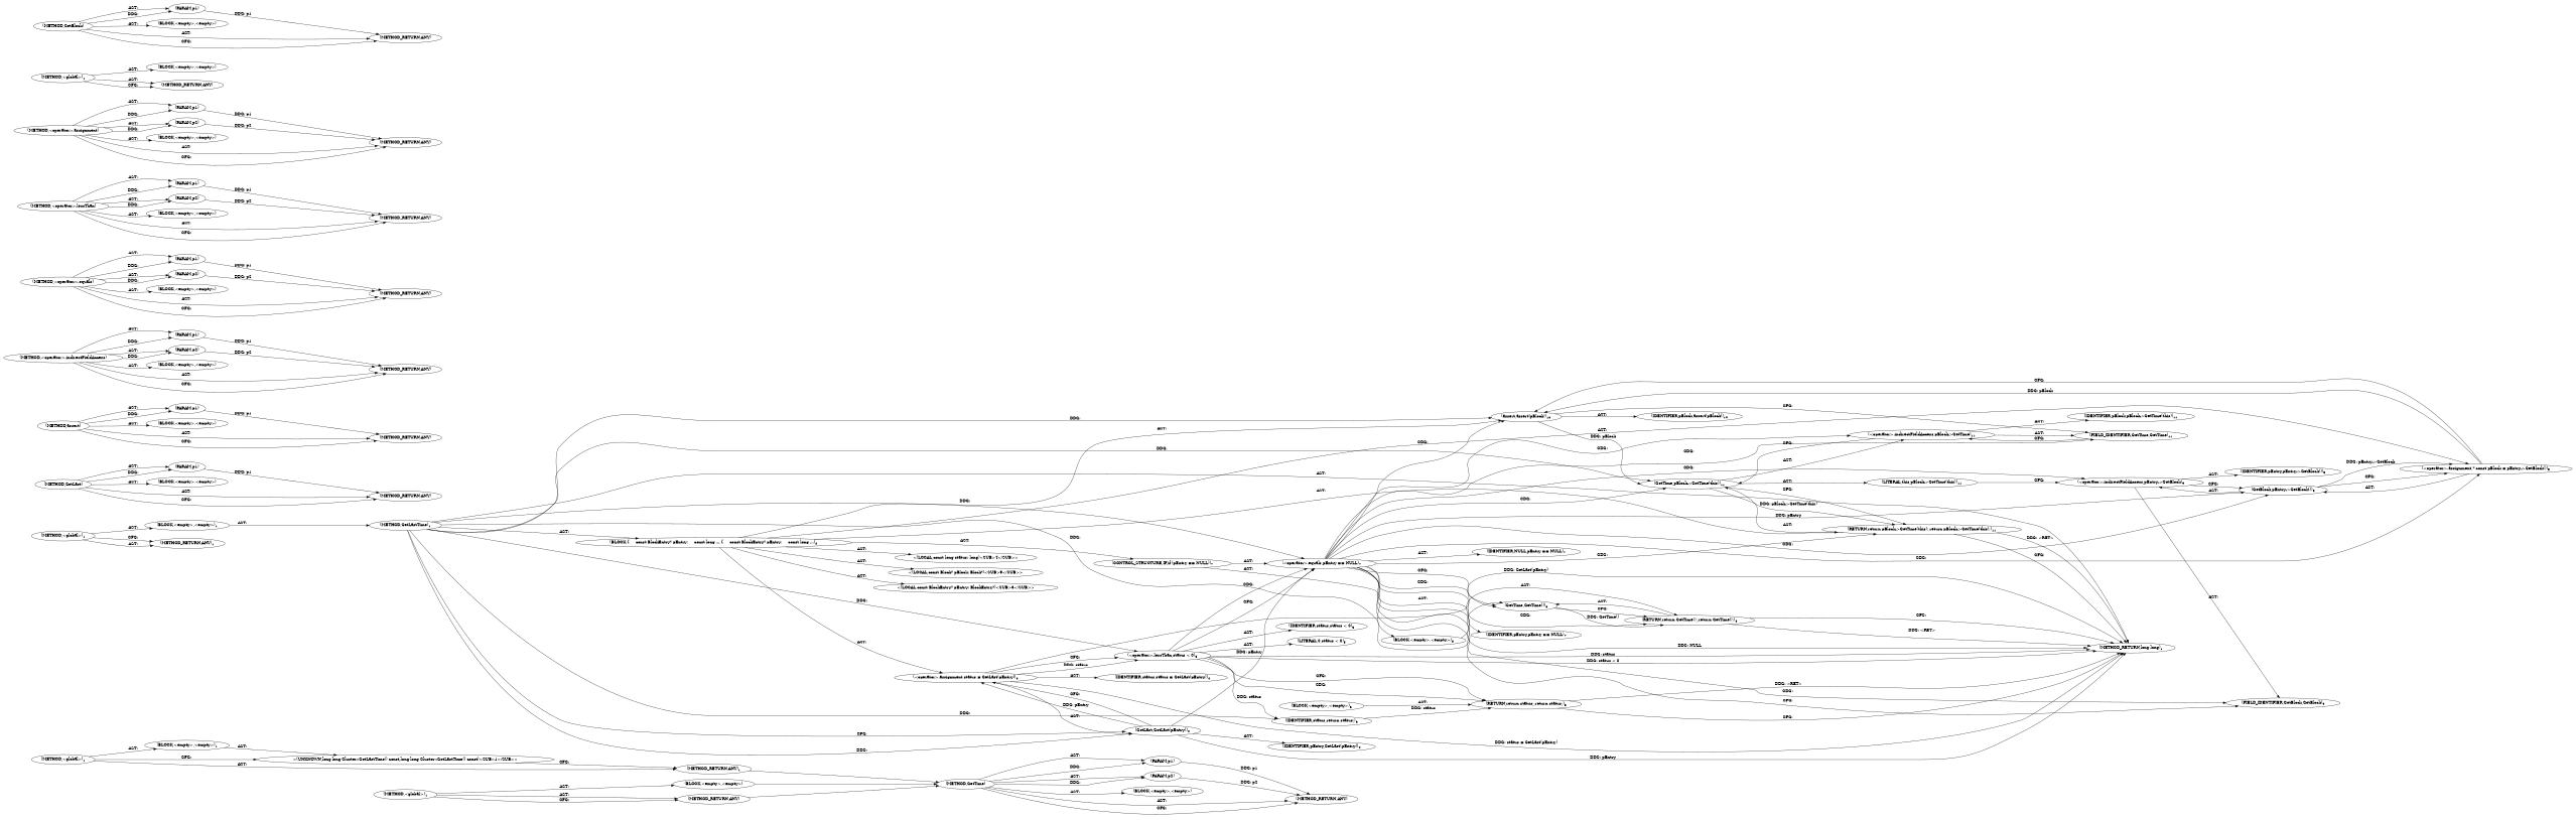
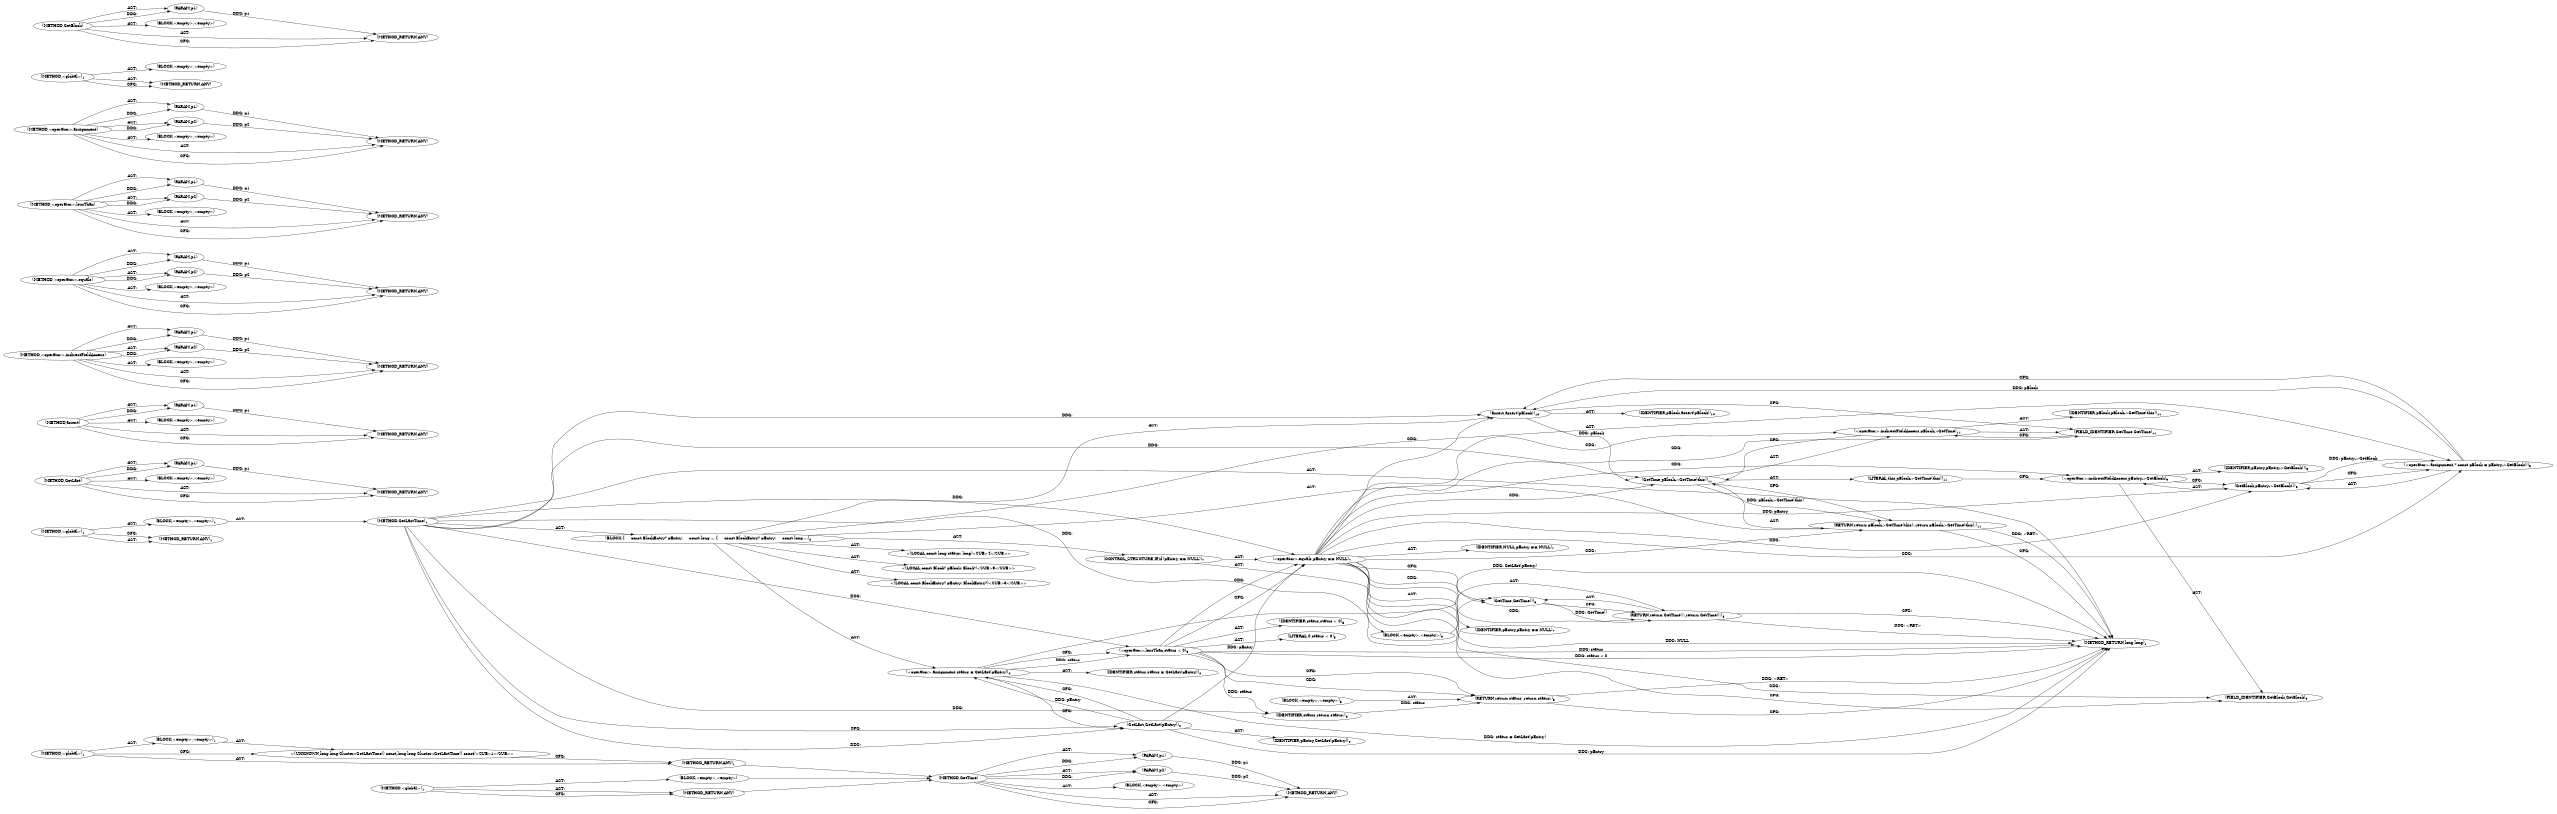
  digraph {
    rankdir=LR
    n1 [label=<(METHOD,GetTime)>]
    n2 [label=<(PARAM,p1)>]
    n3 [label=<(PARAM,p2)>]
    n4 [label=<(BLOCK,&lt;empty&gt;,&lt;empty&gt;)>]
    n5 [label=<(METHOD_RETURN,ANY)>]
    n6 [label=<(METHOD,&lt;global&gt;)<SUB>1</SUB>>]
    n7 [label=<(BLOCK,&lt;empty&gt;,&lt;empty&gt;)<SUB>1</SUB>>]
    n8 [label=<(METHOD_RETURN,ANY)<SUB>1</SUB>>]
    n9 [label=<(METHOD,GetLastTime)<SUB>1</SUB>>]
    n10 [label=<(BLOCK,{     const BlockEntry* pEntry;     const long ...,{     const BlockEntry* pEntry;     const long ...)<SUB>2</SUB>>]
    n11 [label=<(GetLast,GetLast(pEntry))<SUB>4</SUB>>]
    n12 [label=<(&lt;operator&gt;.lessThan,status &lt; 0)<SUB>5</SUB>>]
    n13 [label=<(IDENTIFIER,status,return status;)<SUB>6</SUB>>]
    n14 [label=<(&lt;operator&gt;.equals,pEntry == NULL)<SUB>7</SUB>>]
    n15 [label=<(GetTime,GetTime())<SUB>8</SUB>>]
    n16 [label=<(assert,assert(pBlock))<SUB>10</SUB>>]
    n17 [label=<(GetTime,pBlock-&gt;GetTime(this))<SUB>11</SUB>>]
    n18 [label=<(METHOD_RETURN,long long)<SUB>1</SUB>>]
    n19 [label="<(LOCAL,const BlockEntry* pEntry: BlockEntry*)<SUB>3</SUB>>"]
    n20 [label="<(LOCAL,const long status: long)<SUB>4</SUB>>"]
    n21 [label=<(&lt;operator&gt;.assignment,status = GetLast(pEntry))<SUB>4</SUB>>]
    n22 [label=<(CONTROL_STRUCTURE,IF,if (pEntry == NULL))<SUB>7</SUB>>]
    n23 [label="<(LOCAL,const Block* pBlock: Block*)<SUB>9</SUB>>"]
    n24 [label=<(&lt;operator&gt;.assignment,* const pBlock = pEntry-&gt;GetBlock())<SUB>9</SUB>>]
    n25 [label=<(RETURN,return pBlock-&gt;GetTime(this);,return pBlock-&gt;GetTime(this);)<SUB>11</SUB>>]
    n26 [label=<(IDENTIFIER,pEntry,GetLast(pEntry))<SUB>4</SUB>>]
    n27 [label=<(IDENTIFIER,status,status &lt; 0)<SUB>5</SUB>>]
    n28 [label=<(LITERAL,0,status &lt; 0)<SUB>5</SUB>>]
    n29 [label=<(RETURN,return status;,return status;)<SUB>6</SUB>>]
    n30 [label=<(IDENTIFIER,pEntry,pEntry == NULL)<SUB>7</SUB>>]
    n31 [label=<(IDENTIFIER,NULL,pEntry == NULL)<SUB>7</SUB>>]
    n32 [label=<(RETURN,return GetTime();,return GetTime();)<SUB>8</SUB>>]
    n33 [label=<(GetBlock,pEntry-&gt;GetBlock())<SUB>9</SUB>>]
    n34 [label=<(&lt;operator&gt;.indirectFieldAccess,pEntry-&gt;GetBlock)<SUB>9</SUB>>]
    n35 [label=<(FIELD_IDENTIFIER,GetBlock,GetBlock)<SUB>9</SUB>>]
    n36 [label=<(&lt;operator&gt;.indirectFieldAccess,pBlock-&gt;GetTime)<SUB>11</SUB>>]
    n37 [label=<(FIELD_IDENTIFIER,GetTime,GetTime)<SUB>11</SUB>>]
    n38 [label=<(IDENTIFIER,pBlock,assert(pBlock))<SUB>10</SUB>>]
    n39 [label=<(LITERAL,this,pBlock-&gt;GetTime(this))<SUB>11</SUB>>]
    n40 [label=<(IDENTIFIER,status,status = GetLast(pEntry))<SUB>4</SUB>>]
    n41 [label=<(BLOCK,&lt;empty&gt;,&lt;empty&gt;)<SUB>8</SUB>>]
    n42 [label=<(BLOCK,&lt;empty&gt;,&lt;empty&gt;)<SUB>6</SUB>>]
    n43 [label=<(IDENTIFIER,pEntry,pEntry-&gt;GetBlock())<SUB>9</SUB>>]
    n44 [label=<(IDENTIFIER,pBlock,pBlock-&gt;GetTime(this))<SUB>11</SUB>>]
    n45 [label=<(METHOD,GetLast)>]
    n46 [label=<(PARAM,p1)>]
    n47 [label=<(BLOCK,&lt;empty&gt;,&lt;empty&gt;)>]
    n48 [label=<(METHOD_RETURN,ANY)>]
    n49 [label=<(METHOD,assert)>]
    n50 [label=<(PARAM,p1)>]
    n51 [label=<(BLOCK,&lt;empty&gt;,&lt;empty&gt;)>]
    n52 [label=<(METHOD_RETURN,ANY)>]
    n53 [label=<(METHOD,&lt;operator&gt;.indirectFieldAccess)>]
    n54 [label=<(PARAM,p1)>]
    n55 [label=<(PARAM,p2)>]
    n56 [label=<(BLOCK,&lt;empty&gt;,&lt;empty&gt;)>]
    n57 [label=<(METHOD_RETURN,ANY)>]
    n58 [label=<(METHOD,&lt;operator&gt;.equals)>]
    n59 [label=<(PARAM,p1)>]
    n60 [label=<(PARAM,p2)>]
    n61 [label=<(BLOCK,&lt;empty&gt;,&lt;empty&gt;)>]
    n62 [label=<(METHOD_RETURN,ANY)>]
    n63 [label=<(METHOD,&lt;operator&gt;.lessThan)>]
    n64 [label=<(PARAM,p1)>]
    n65 [label=<(PARAM,p2)>]
    n66 [label=<(BLOCK,&lt;empty&gt;,&lt;empty&gt;)>]
    n67 [label=<(METHOD_RETURN,ANY)>]
    n68 [label=<(METHOD,&lt;operator&gt;.assignment)>]
    n69 [label=<(PARAM,p1)>]
    n70 [label=<(PARAM,p2)>]
    n71 [label=<(BLOCK,&lt;empty&gt;,&lt;empty&gt;)>]
    n72 [label=<(METHOD_RETURN,ANY)>]
    n73 [label=<(METHOD,&lt;global&gt;)<SUB>1</SUB>>]
    n74 [label=<(BLOCK,&lt;empty&gt;,&lt;empty&gt;)>]
    n75 [label=<(METHOD_RETURN,ANY)>]
    n76 [label=<(METHOD,GetBlock)>]
    n77 [label=<(PARAM,p1)>]
    n78 [label=<(BLOCK,&lt;empty&gt;,&lt;empty&gt;)>]
    n79 [label=<(METHOD_RETURN,ANY)>]
    n80 [label=<(METHOD,&lt;global&gt;)<SUB>1</SUB>>]
    n81 [label=<(BLOCK,&lt;empty&gt;,&lt;empty&gt;)<SUB>1</SUB>>]
    n82 [label="<(UNKNOWN,long long Cluster::GetLastTime() const,long long Cluster::GetLastTime() const)<SUB>1</SUB>>"]
    n83 [label=<(METHOD_RETURN,ANY)<SUB>1</SUB>>]
    n84 [label=<(METHOD,&lt;global&gt;)<SUB>1</SUB>>]
    n85 [label=<(BLOCK,&lt;empty&gt;,&lt;empty&gt;)>]
    n86 [label=<(METHOD_RETURN,ANY)>]
    n1 -> n2 [label="AST: "]
    n1 -> n2 [label="DDG: "]
    n1 -> n3 [label="AST: "]
    n1 -> n3 [label="DDG: "]
    n1 -> n4 [label="AST: "]
    n1 -> n5 [label="AST: "]
    n1 -> n5 [label="CFG: "]
    n2 -> n5 [label="DDG: p1"]
    n3 -> n5 [label="DDG: p2"]
    n6 -> n7 [label="AST: "]
    n6 -> n8 [label="AST: "]
    n6 -> n8 [label="CFG: "]
    n7 -> n9 [label="AST: "]
    n9 -> n10 [label="AST: "]
    n9 -> n11 [label="CFG: "]
    n9 -> n11 [label="DDG: "]
    n9 -> n12 [label="DDG: "]
    n9 -> n13 [label="DDG: "]
    n9 -> n14 [label="DDG: "]
    n9 -> n15 [label="DDG: "]
    n9 -> n16 [label="DDG: "]
    n9 -> n17 [label="DDG: "]
    n9 -> n18 [label="AST: "]
    n10 -> n16 [label="AST: "]
    n10 -> n19 [label="AST: "]
    n10 -> n20 [label="AST: "]
    n10 -> n21 [label="AST: "]
    n10 -> n22 [label="AST: "]
    n10 -> n23 [label="AST: "]
    n10 -> n24 [label="AST: "]
    n10 -> n25 [label="AST: "]
    n11 -> n14 [label="DDG: pEntry"]
    n11 -> n18 [label="DDG: pEntry"]
    n11 -> n21 [label="CFG: "]
    n11 -> n21 [label="DDG: pEntry"]
    n11 -> n26 [label="AST: "]
    n12 -> n13 [label="DDG: status"]
    n12 -> n14 [label="CFG: "]
    n12 -> n14 [label="CDG: "]
    n12 -> n18 [label="DDG: status"]
    n12 -> n18 [label="DDG: status &lt; 0"]
    n12 -> n27 [label="AST: "]
    n12 -> n28 [label="AST: "]
    n12 -> n29 [label="CFG: "]
    n12 -> n29 [label="CDG: "]
    n13 -> n29 [label="DDG: status"]
    n14 -> n15 [label="CFG: "]
    n14 -> n15 [label="CDG: "]
    n14 -> n16 [label="CDG: "]
    n14 -> n17 [label="CDG: "]
    n14 -> n18 [label="DDG: NULL"]
    n14 -> n24 [label="CDG: "]
    n14 -> n25 [label="CDG: "]
    n14 -> n30 [label="AST: "]
    n14 -> n31 [label="AST: "]
    n14 -> n32 [label="CDG: "]
    n14 -> n33 [label="DDG: pEntry"]
    n14 -> n33 [label="CDG: "]
    n14 -> n34 [label="CDG: "]
    n14 -> n35 [label="CFG: "]
    n14 -> n35 [label="CDG: "]
    n14 -> n36 [label="CDG: "]
    n14 -> n37 [label="CDG: "]
    n15 -> n32 [label="CFG: "]
    n15 -> n32 [label="DDG: GetTime()"]
    n16 -> n17 [label="DDG: pBlock"]
    n16 -> n37 [label="CFG: "]
    n16 -> n38 [label="AST: "]
    n17 -> n25 [label="CFG: "]
    n17 -> n25 [label="DDG: pBlock-&gt;GetTime(this)"]
    n17 -> n36 [label="AST: "]
    n17 -> n39 [label="AST: "]
-   n21 -> n11 [label="AST: "]
+   n21 -> n11 [label="CFG: "]
    n21 -> n12 [label="CFG: "]
    n21 -> n12 [label="DDG: status"]
    n21 -> n18 [label="DDG: GetLast(pEntry)"]
    n21 -> n18 [label="DDG: status = GetLast(pEntry)"]
    n21 -> n40 [label="AST: "]
    n22 -> n14 [label="AST: "]
    n22 -> n41 [label="AST: "]
    n24 -> n16 [label="CFG: "]
    n24 -> n16 [label="DDG: pBlock"]
    n24 -> n33 [label="AST: "]
    n25 -> n17 [label="AST: "]
    n25 -> n18 [label="CFG: "]
    n25 -> n18 [label="DDG: &lt;RET&gt;"]
    n29 -> n18 [label="CFG: "]
    n29 -> n18 [label="DDG: &lt;RET&gt;"]
    n32 -> n15 [label="AST: "]
    n32 -> n18 [label="CFG: "]
    n32 -> n18 [label="DDG: &lt;RET&gt;"]
    n33 -> n24 [label="CFG: "]
    n33 -> n24 [label="DDG: pEntry-&gt;GetBlock"]
    n33 -> n34 [label="AST: "]
    n34 -> n33 [label="CFG: "]
    n34 -> n35 [label="AST: "]
    n34 -> n43 [label="AST: "]
    n36 -> n17 [label="CFG: "]
    n36 -> n37 [label="AST: "]
    n36 -> n44 [label="AST: "]
    n37 -> n36 [label="CFG: "]
    n39 -> n34 [label="CFG: "]
    n41 -> n32 [label="AST: "]
    n42 -> n29 [label="AST: "]
    n45 -> n46 [label="AST: "]
    n45 -> n46 [label="DDG: "]
    n45 -> n47 [label="AST: "]
    n45 -> n48 [label="AST: "]
    n45 -> n48 [label="CFG: "]
    n46 -> n48 [label="DDG: p1"]
    n49 -> n50 [label="AST: "]
    n49 -> n50 [label="DDG: "]
    n49 -> n51 [label="AST: "]
    n49 -> n52 [label="AST: "]
    n49 -> n52 [label="CFG: "]
    n50 -> n52 [label="DDG: p1"]
    n53 -> n54 [label="AST: "]
    n53 -> n54 [label="DDG: "]
    n53 -> n55 [label="AST: "]
    n53 -> n55 [label="DDG: "]
    n53 -> n56 [label="AST: "]
    n53 -> n57 [label="AST: "]
    n53 -> n57 [label="CFG: "]
    n54 -> n57 [label="DDG: p1"]
    n55 -> n57 [label="DDG: p2"]
    n58 -> n59 [label="AST: "]
    n58 -> n59 [label="DDG: "]
    n58 -> n60 [label="AST: "]
    n58 -> n60 [label="DDG: "]
    n58 -> n61 [label="AST: "]
    n58 -> n62 [label="AST: "]
    n58 -> n62 [label="CFG: "]
    n59 -> n62 [label="DDG: p1"]
    n60 -> n62 [label="DDG: p2"]
    n63 -> n64 [label="AST: "]
    n63 -> n64 [label="DDG: "]
    n63 -> n65 [label="AST: "]
    n63 -> n65 [label="DDG: "]
    n63 -> n66 [label="AST: "]
    n63 -> n67 [label="AST: "]
    n63 -> n67 [label="CFG: "]
    n64 -> n67 [label="DDG: p1"]
    n65 -> n67 [label="DDG: p2"]
    n68 -> n69 [label="AST: "]
    n68 -> n69 [label="DDG: "]
    n68 -> n70 [label="AST: "]
    n68 -> n70 [label="DDG: "]
    n68 -> n71 [label="AST: "]
    n68 -> n72 [label="AST: "]
    n68 -> n72 [label="CFG: "]
    n69 -> n72 [label="DDG: p1"]
    n70 -> n72 [label="DDG: p2"]
    n73 -> n74 [label="AST: "]
    n73 -> n75 [label="AST: "]
    n73 -> n75 [label="CFG: "]
    n76 -> n77 [label="AST: "]
    n76 -> n77 [label="DDG: "]
    n76 -> n78 [label="AST: "]
    n76 -> n79 [label="AST: "]
    n76 -> n79 [label="CFG: "]
    n77 -> n79 [label="DDG: p1"]
    n80 -> n81 [label="AST: "]
    n80 -> n82 [label="CFG: "]
    n80 -> n83 [label="AST: "]
    n81 -> n82 [label="AST: "]
    n82 -> n83 [label="CFG: "]
    n83 -> n1
    n84 -> n85 [label="AST: "]
    n84 -> n86 [label="AST: "]
    n84 -> n86 [label="CFG: "]
    n85 -> n1
    n86 -> n1
  }
